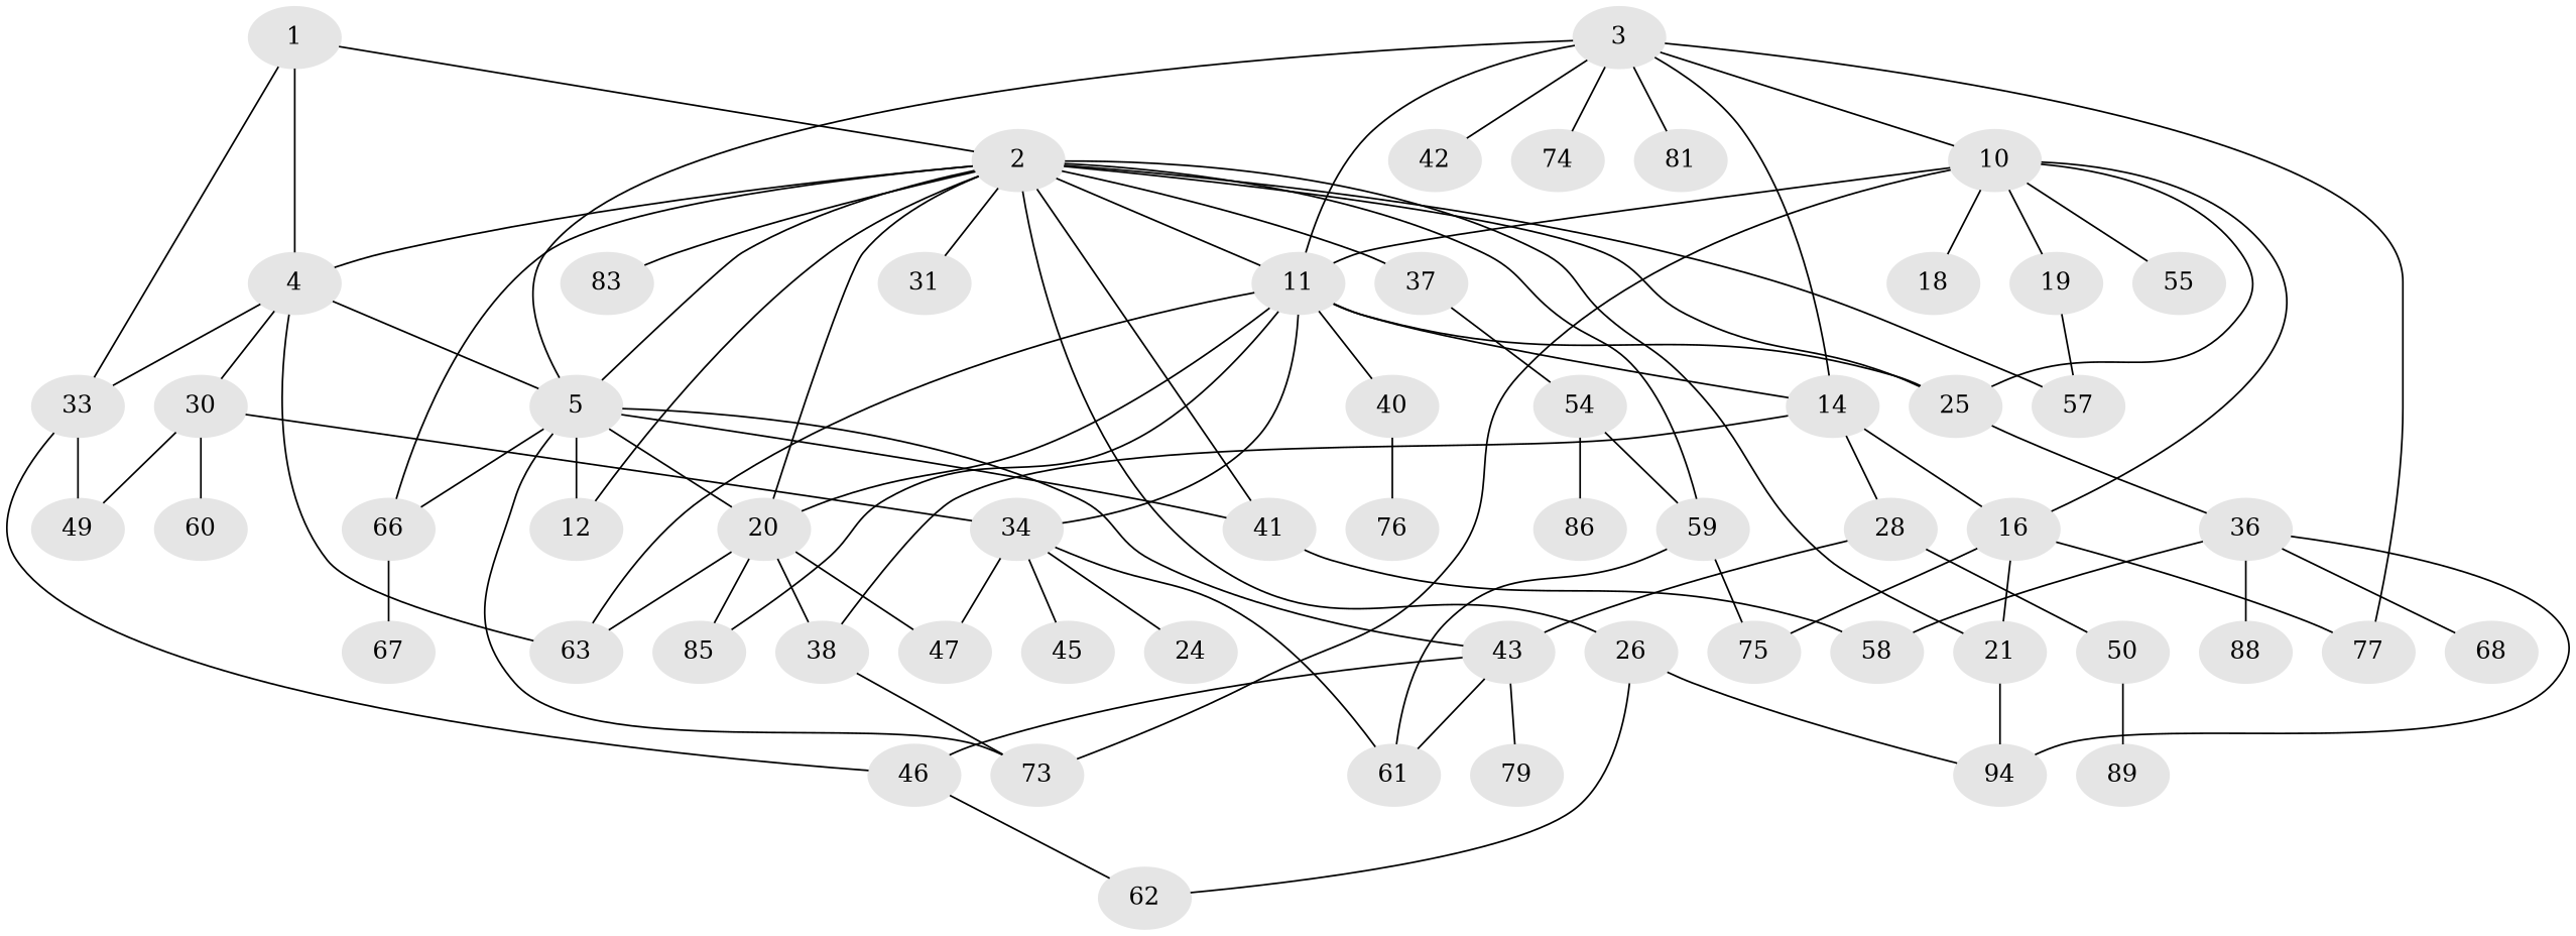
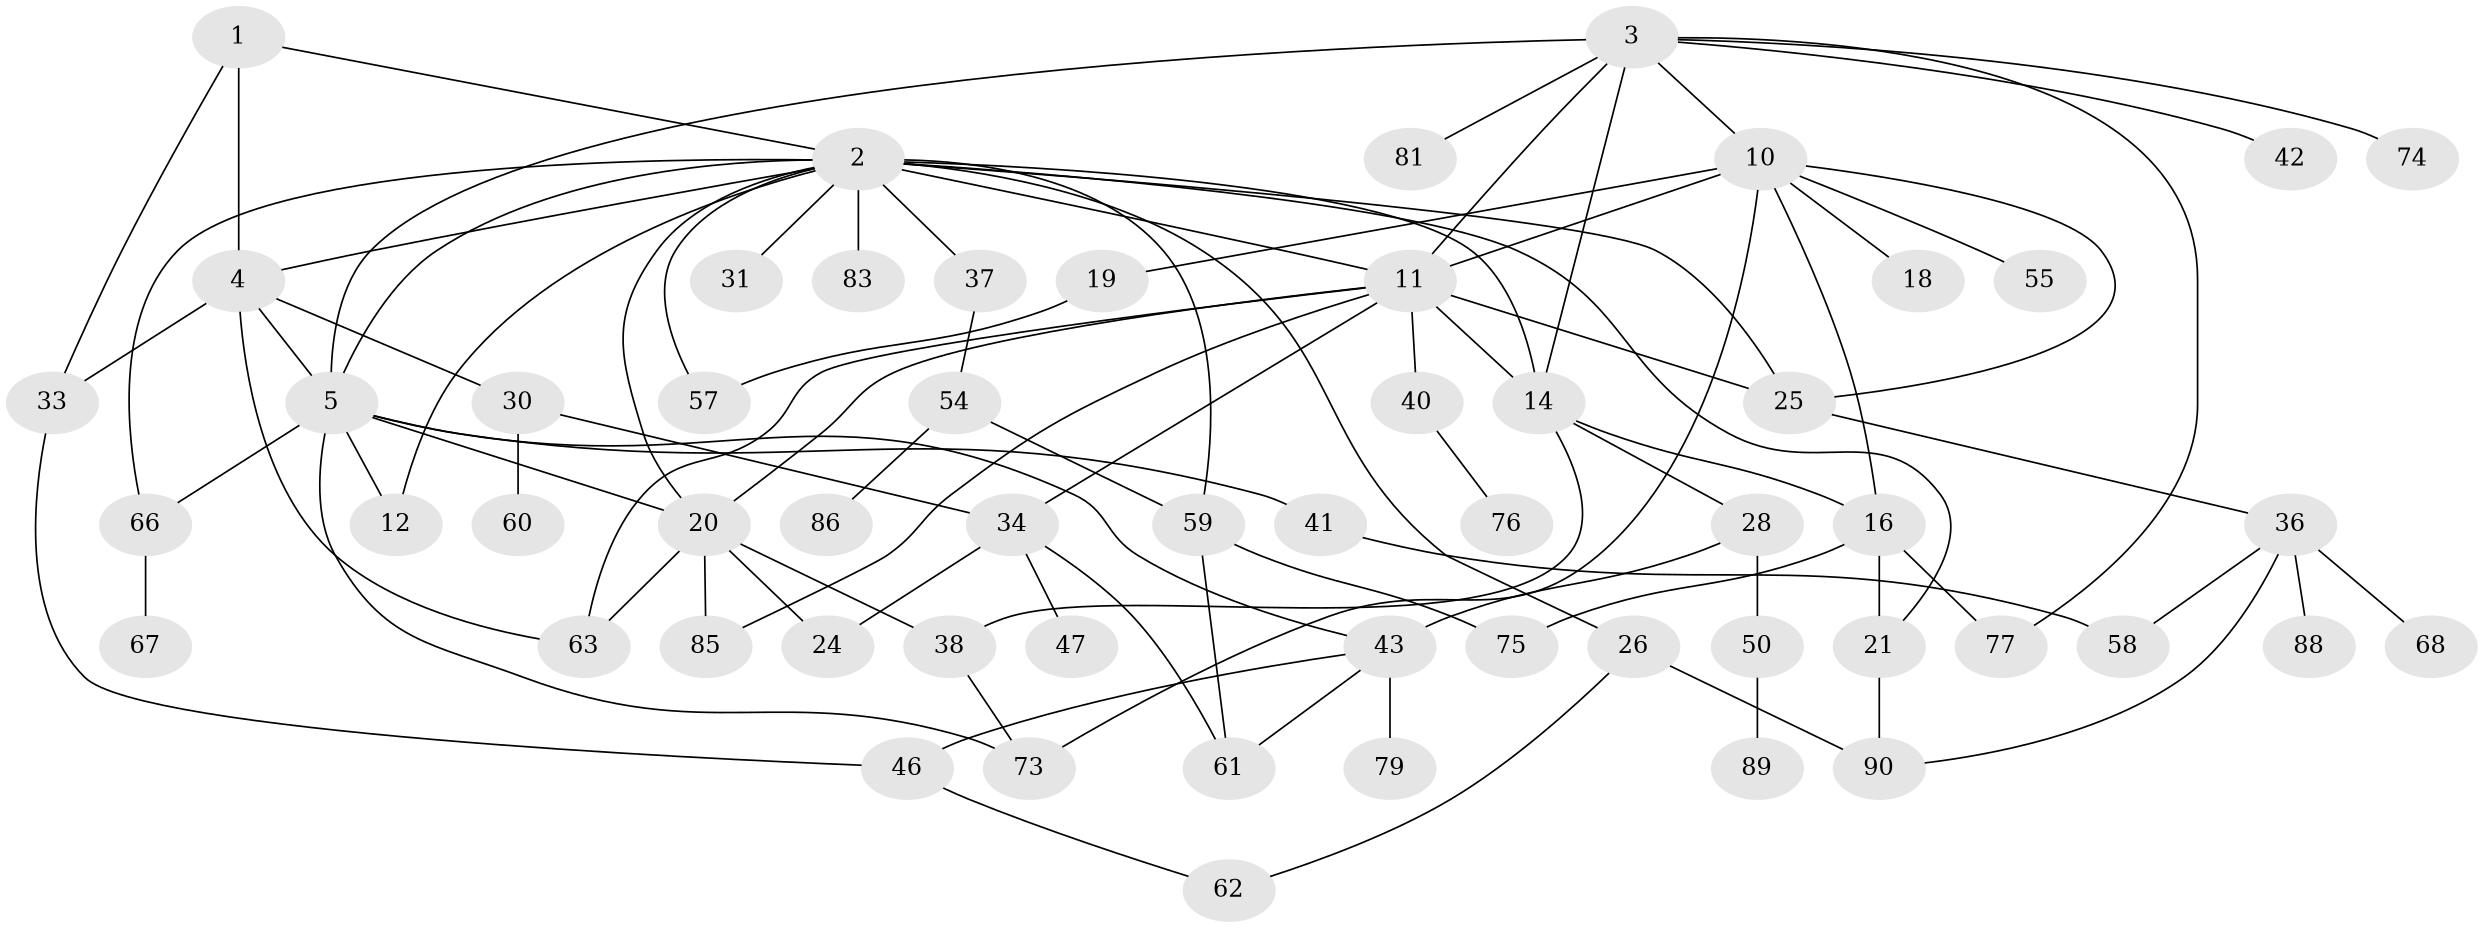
  graph {
    node [color=gray90 style=filled]
    2 [super="+44+9"]
    4 [super="+98+48+51+71"]
    5 [super="+8+87+99"]
    11 [super="+25+23+15"]
    12
    14 [super="+22+29+91"]
    20 [super="+35"]
    21 [super="+69"]
    26 [super="+72"]
    n10 [label=25 super="+93"]
    31
    37
    57
    59 [super="+65"]
    66
    83
    1
    33 [super="+42"]
    30 [super="+56"]
    63
-   49
    46
    3 [super="+6"]
    10 [super="+13"]
    n25 [label=42]
    74
    77
    81
    41
    43 [super="+64+52"]
    73
    34
    40
    85
    16 [super="+92+17"]
    28
    38
    n38 [label=24 super="+95"]
-   94 [super="+97"]
+   94 [super="+97" label=90]
    62
    36 [super="+82"]
    54
    75 [super="+78"]
    61 [super="+101"]
    67
    18
    19
    55
    60
    58
    79
-   45
    47
    76
    50
    68
    88
    89
    86
    2 -- 4
    2 -- 5
    2 -- 11
    2 -- 12
-   2 -- 41 [weight=2]
+   2 -- 14 [weight=2]
    2 -- 20
    2 -- 21
    2 -- 26
    2 -- n10
    2 -- 31
    2 -- 37
    2 -- 57
    2 -- 59
    2 -- 66
    2 -- 83
    4 -- 5
    4 -- 33
    4 -- 30
    4 -- 63
    5 -- 12
    5 -- 20
    5 -- 66
    5 -- 41
    5 -- 43
    5 -- 73
    11 -- 14 [weight=2]
    11 -- 20
    11 -- n10
    11 -- 63
    11 -- 34
    11 -- 40
    11 -- 85
    14 -- 16
    14 -- 28
    14 -- 38
    20 -- 63
    20 -- 85
    20 -- 38
-   20 -- 47
+   20 -- n38
    21 -- 94
    26 -- 94
    26 -- 62
    n10 -- 36
    37 -- 54
    59 -- 75
    59 -- 61
    66 -- 67
    1 -- 2
    1 -- 4
    1 -- 33
-   33 -- 49
    33 -- 46
-   30 -- 49
    30 -- 34
    30 -- 60
    46 -- 62
    3 -- 5
    3 -- 11
    3 -- 14
    3 -- 10
    3 -- n25
    3 -- 74
    3 -- 77
    3 -- 81
    10 -- 11
    10 -- n10
    10 -- 73
    10 -- 16
    10 -- 18
    10 -- 19
    10 -- 55
    41 -- 58
    43 -- 46
    43 -- 61
    43 -- 79
    34 -- n38
    34 -- 61
-   34 -- 45
    34 -- 47
    40 -- 76
    16 -- 21
    16 -- 77
    16 -- 75
    28 -- 43
    28 -- 50
    38 -- 73
    36 -- 94
    36 -- 58
    36 -- 68
    36 -- 88
    54 -- 59
    54 -- 86
    19 -- 57
    50 -- 89
  }
